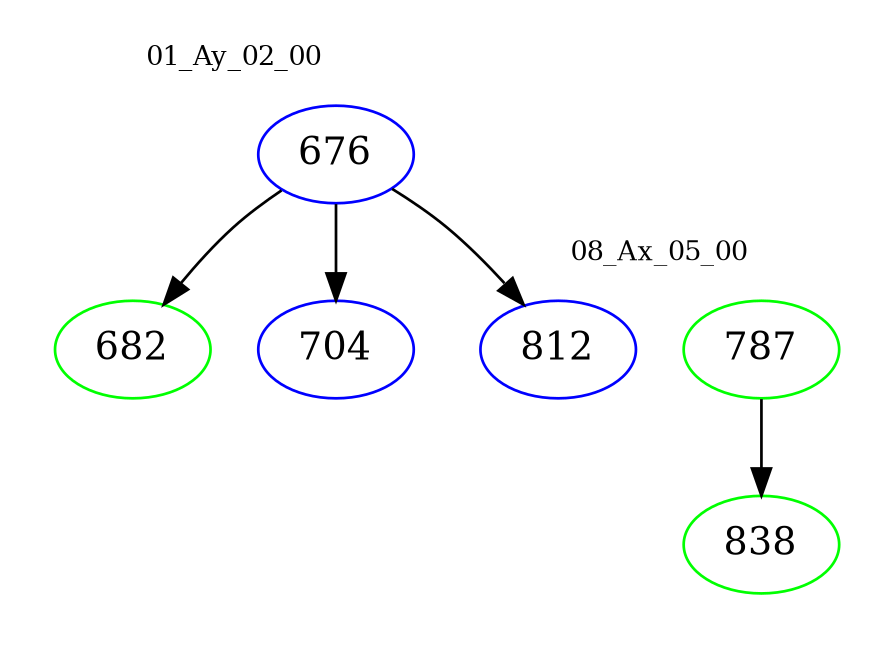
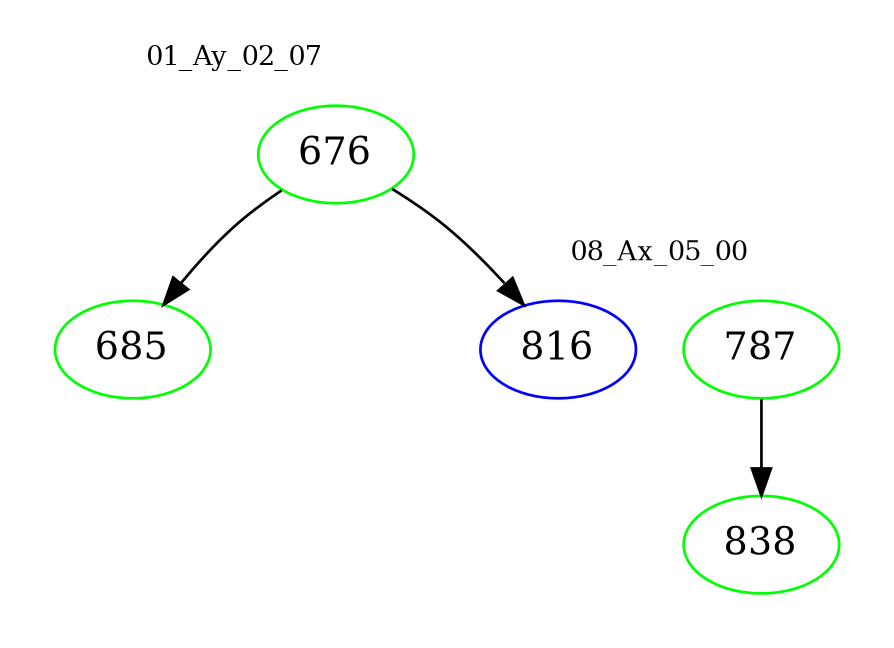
  digraph {
    node [color=green]
    edge [color=black]
-   n1 [color=blue label=676]
-   n2 [label=682]
-   n3 [color=blue label=704]
+   n1 [label=676]
+   n2 [label=685]
    n4 [label=787]
-   n5 [color=blue label=812]
+   n5 [color=blue label=816]
    n6 [label=838]
    subgraph cluster_1 {
      color=white
      fontsize=10
-     label="01_Ay_02_00"
+     label="01_Ay_02_07"
      n1
      n2
-     n3
    }
    subgraph cluster_2 {
      color=white
      fontsize=10
      label="08_Ax_05_00"
      n4
      n5
      n6
    }
    n1 -> n2
-   n1 -> n3
    n1 -> n5
    n4 -> n6
  }
